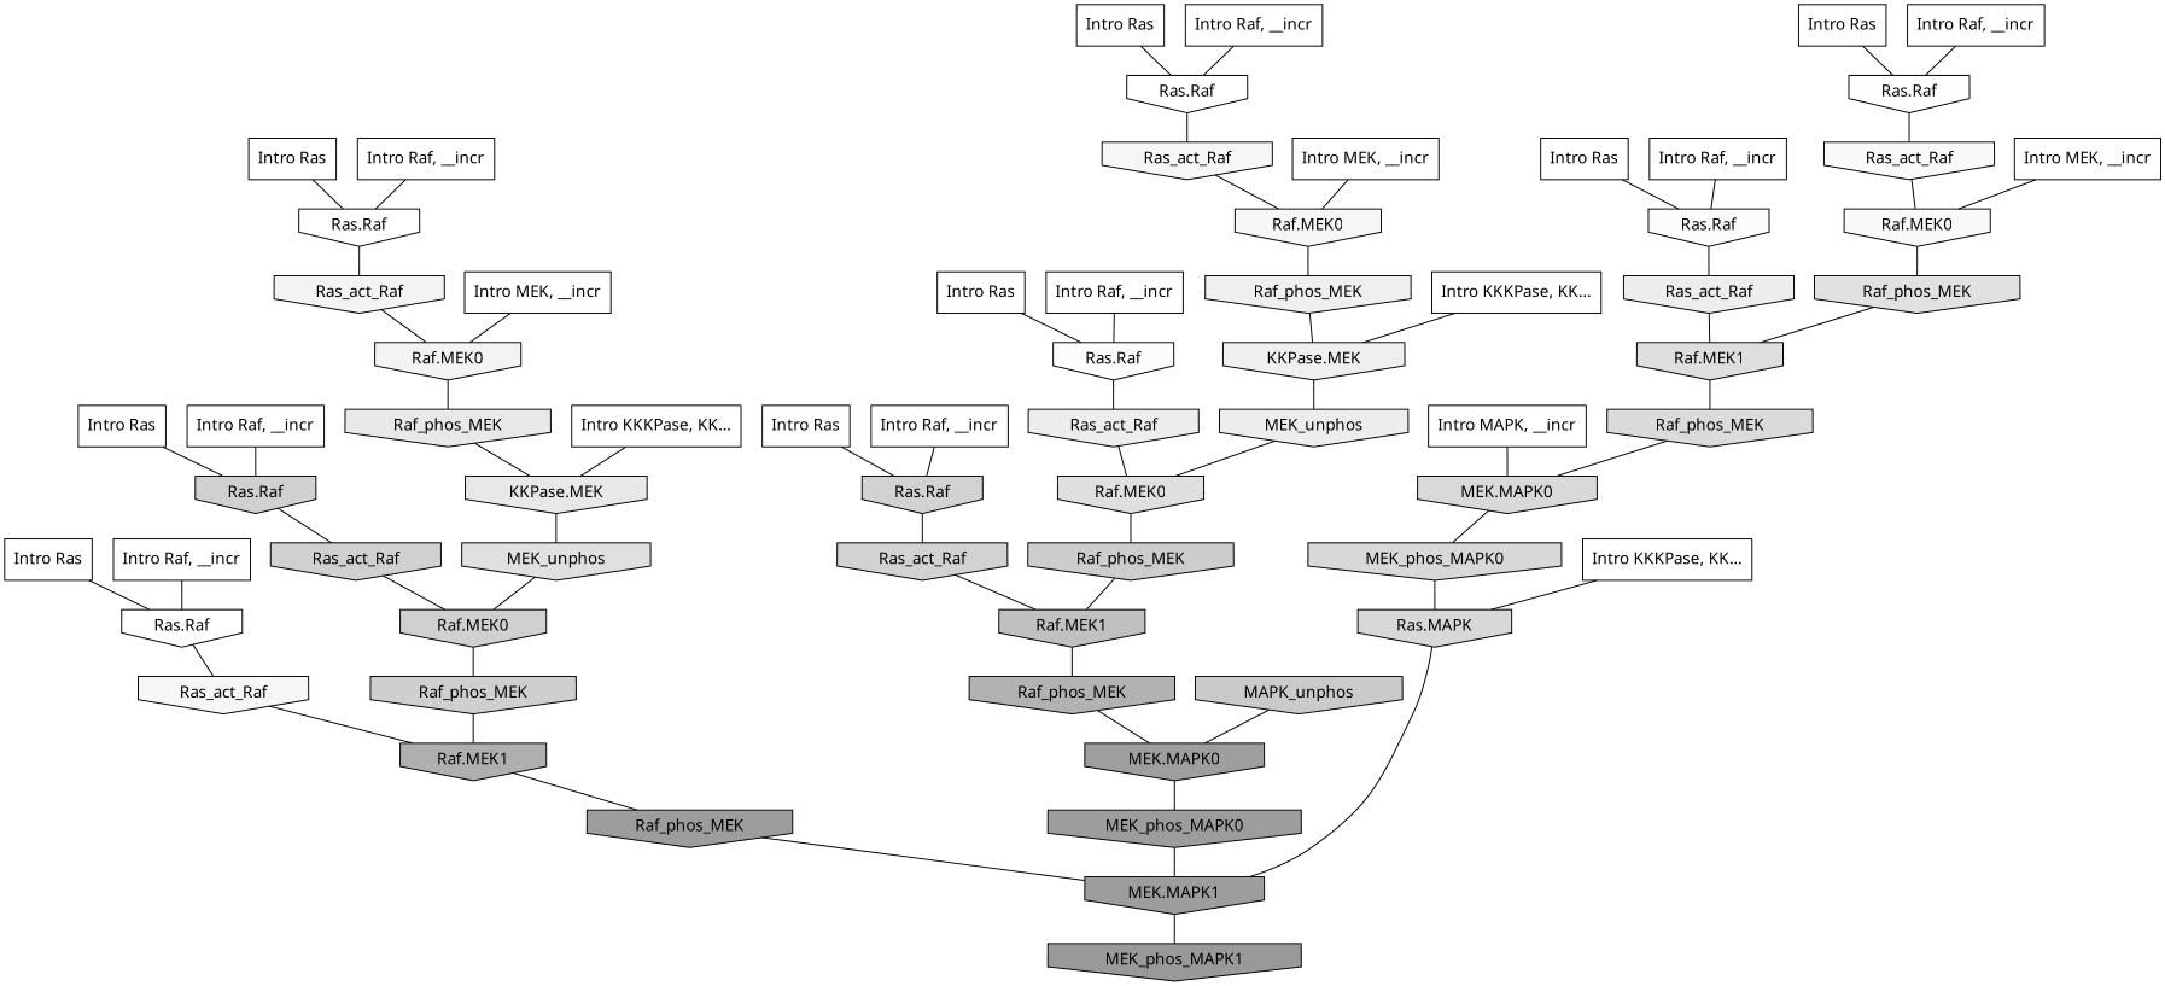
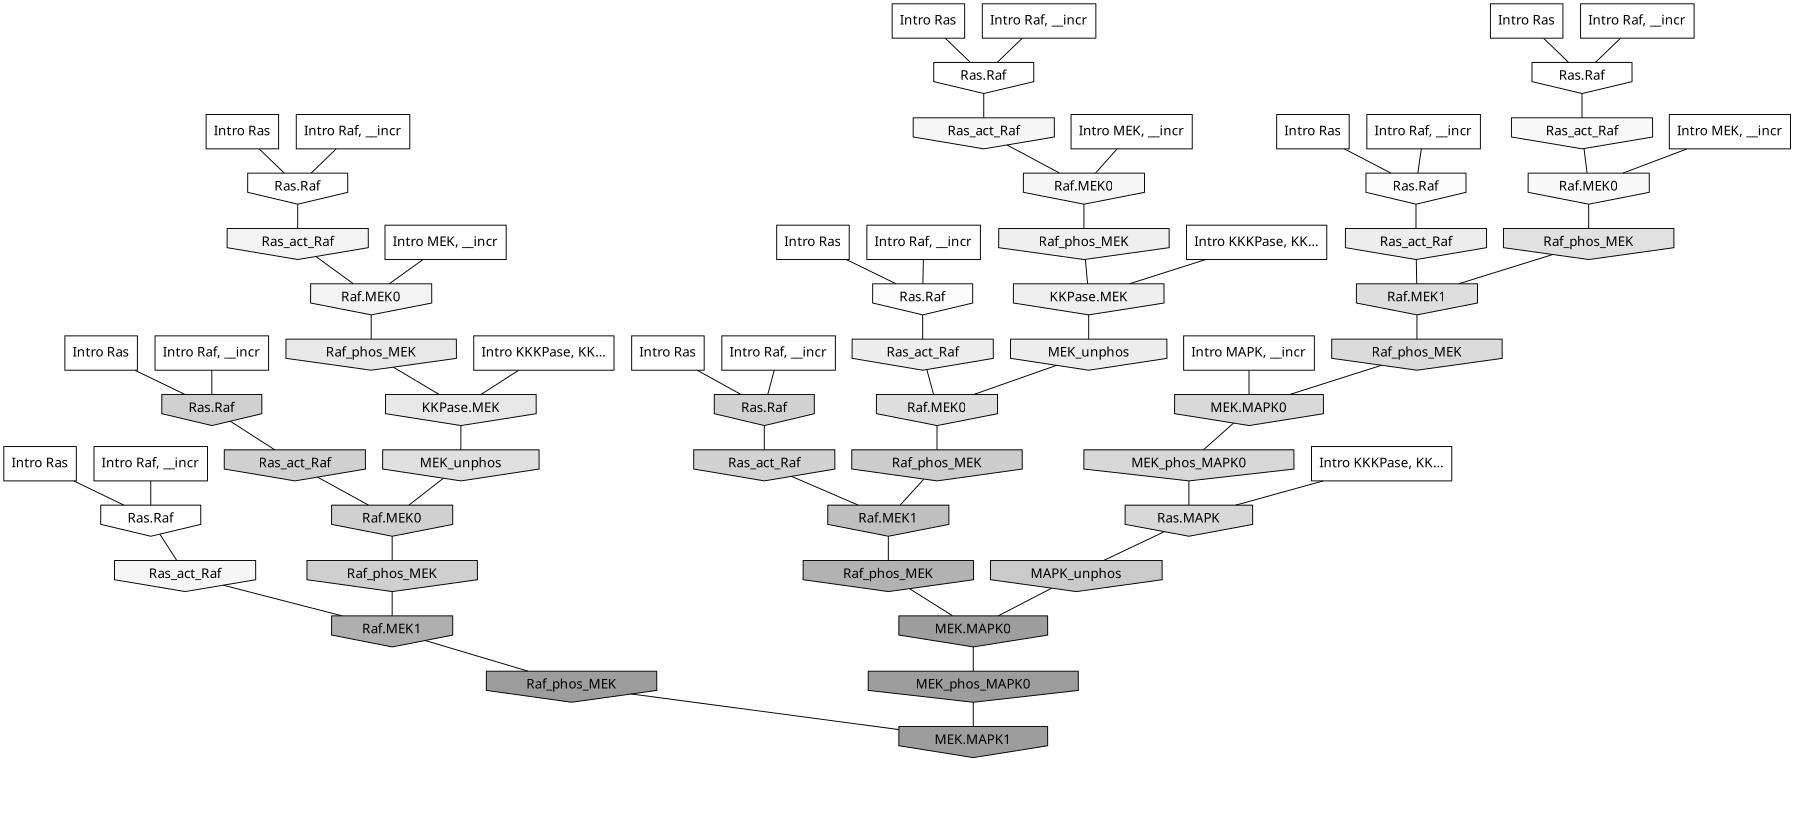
  digraph {
    rankdir=TB
    ranksep=0.30
    node [fillcolor="0.000 0.000 1.000" fontname="CMU Serif" shape=invhouse style=filled]
    edge [color="0.000 0.000 0.000" dir=none fontname="CMU Serif"]
    n1 [label="Intro Ras" shape=rectangle]
    n2 [fillcolor="0.000 0.000 0.998" label="Ras.Raf"]
    n3 [fillcolor="0.000 0.000 0.963" label=Ras_act_Raf]
    n4 [label="Intro Ras" shape=rectangle]
    n5 [fillcolor="0.000 0.000 0.821" label="Ras.Raf"]
    n6 [fillcolor="0.000 0.000 0.821" label=Ras_act_Raf]
    n7 [label="Intro Ras" shape=rectangle]
    n8 [fillcolor="0.000 0.000 0.996" label="Ras.Raf"]
    n9 [fillcolor="0.000 0.000 0.975" label=Ras_act_Raf]
    n10 [label="Intro Ras" shape=rectangle]
    n11 [fillcolor="0.000 0.000 0.985" label="Ras.Raf"]
    n12 [fillcolor="0.000 0.000 0.929" label=Ras_act_Raf]
    n13 [label="Intro Ras" shape=rectangle]
    n14 [fillcolor="0.000 0.000 0.988" label="Ras.Raf"]
    n15 [fillcolor="0.000 0.000 0.929" label=Ras_act_Raf]
    n16 [label="Intro Ras" shape=rectangle]
    n17 [fillcolor="0.000 0.000 0.816" label="Ras.Raf"]
    n18 [fillcolor="0.000 0.000 0.813" label=Ras_act_Raf]
    n19 [label="Intro Ras" shape=rectangle]
    n20 [label="Ras.Raf"]
    n21 [fillcolor="0.000 0.000 0.961" label=Ras_act_Raf]
    n22 [label="Intro Ras" shape=rectangle]
    n23 [label="Ras.Raf"]
    n24 [fillcolor="0.000 0.000 0.951" label=Ras_act_Raf]
    n25 [label="Intro Raf, __incr" shape=rectangle]
    n26 [label="Intro Raf, __incr" shape=rectangle]
    n27 [label="Intro Raf, __incr" shape=rectangle]
    n28 [label="Intro Raf, __incr" shape=rectangle]
    n29 [label="Intro Raf, __incr" shape=rectangle]
    n30 [label="Intro Raf, __incr" shape=rectangle]
    n31 [label="Intro Raf, __incr" shape=rectangle]
    n32 [label="Intro Raf, __incr" shape=rectangle]
    n33 [label="Intro MEK, __incr" shape=rectangle]
    n34 [fillcolor="0.000 0.000 0.961" label="Raf.MEK0"]
    n35 [fillcolor="0.000 0.000 0.937" label=Raf_phos_MEK]
    n36 [label="Intro MEK, __incr" shape=rectangle]
    n37 [fillcolor="0.000 0.000 0.975" label="Raf.MEK0"]
    n38 [fillcolor="0.000 0.000 0.879" label=Raf_phos_MEK]
    n39 [label="Intro MEK, __incr" shape=rectangle]
    n40 [fillcolor="0.000 0.000 0.951" label="Raf.MEK0"]
    n41 [fillcolor="0.000 0.000 0.910" label=Raf_phos_MEK]
    n42 [label="Intro MAPK, __incr" shape=rectangle]
    n43 [fillcolor="0.000 0.000 0.851" label="MEK.MAPK0"]
    n44 [fillcolor="0.000 0.000 0.847" label=MEK_phos_MAPK0]
    n45 [label="Intro KKKPase, KK..." shape=rectangle]
    n46 [fillcolor="0.000 0.000 0.847" label="Ras.MAPK"]
    n47 [fillcolor="0.000 0.000 0.792" label=MAPK_unphos]
    n48 [label="Intro KKKPase, KK..." shape=rectangle]
    n49 [fillcolor="0.000 0.000 0.908" label="KKPase.MEK"]
    n50 [fillcolor="0.000 0.000 0.876" label=MEK_unphos]
    n51 [label="Intro KKKPase, KK..." shape=rectangle]
    n52 [fillcolor="0.000 0.000 0.937" label="KKPase.MEK"]
    n53 [fillcolor="0.000 0.000 0.926" label=MEK_unphos]
    n54 [fillcolor="0.000 0.000 0.684" label="Raf.MEK1"]
    n55 [fillcolor="0.000 0.000 0.868" label="Raf.MEK1"]
    n56 [fillcolor="0.000 0.000 0.872" label="Raf.MEK0"]
    n57 [fillcolor="0.000 0.000 0.615" label=Raf_phos_MEK]
    n58 [fillcolor="0.000 0.000 0.857" label=Raf_phos_MEK]
    n59 [fillcolor="0.000 0.000 0.802" label=Raf_phos_MEK]
    n60 [fillcolor="0.000 0.000 0.813" label="Raf.MEK0"]
    n61 [fillcolor="0.000 0.000 0.810" label=Raf_phos_MEK]
    n62 [fillcolor="0.000 0.000 0.751" label="Raf.MEK1"]
    n63 [fillcolor="0.000 0.000 0.621" label="MEK.MAPK0"]
    n64 [fillcolor="0.000 0.000 0.698" label=Raf_phos_MEK]
    n65 [fillcolor="0.000 0.000 0.616" label=MEK_phos_MAPK0]
    n66 [fillcolor="0.000 0.000 0.615" label="MEK.MAPK1"]
-   n67 [fillcolor="0.000 0.000 0.600" label=MEK_phos_MAPK1]
    n1 -> n2
    n2 -> n3
    n3 -> n54
    n4 -> n5
    n5 -> n6
    n6 -> n62
    n7 -> n8
    n8 -> n9
    n9 -> n37
    n10 -> n11
    n11 -> n12
    n12 -> n56
    n13 -> n14
    n14 -> n15
    n15 -> n55
    n16 -> n17
    n17 -> n18
    n18 -> n60
    n19 -> n20
    n20 -> n21
    n21 -> n34
    n22 -> n23
    n23 -> n24
    n24 -> n40
    n25 -> n2
    n26 -> n20
    n27 -> n8
    n28 -> n23
    n29 -> n17
    n30 -> n14
    n31 -> n11
    n32 -> n5
    n33 -> n34
    n34 -> n35
    n35 -> n52
    n36 -> n37
    n37 -> n38
    n38 -> n55
    n39 -> n40
    n40 -> n41
    n41 -> n49
    n42 -> n43
    n43 -> n44
    n44 -> n46
    n45 -> n46
-   n46 -> n66
+   n46 -> n47
    n47 -> n63
    n48 -> n49
    n49 -> n50
    n50 -> n60
    n51 -> n52
    n52 -> n53
    n53 -> n56
    n54 -> n57
    n55 -> n58
    n56 -> n59
    n57 -> n66
    n58 -> n43
    n59 -> n62
    n60 -> n61
    n61 -> n54
    n62 -> n64
    n63 -> n65
    n64 -> n63
    n65 -> n66
-   n66 -> n67
  }
